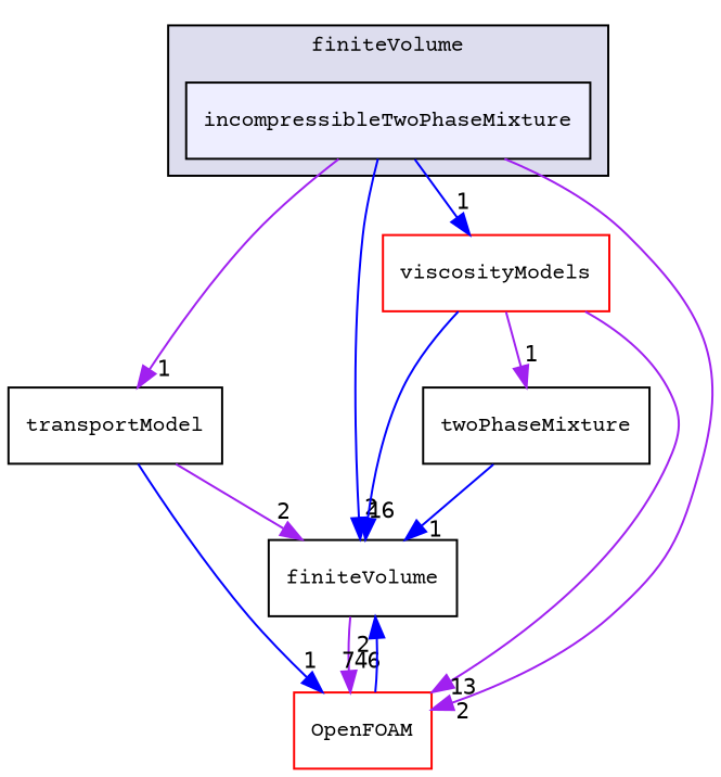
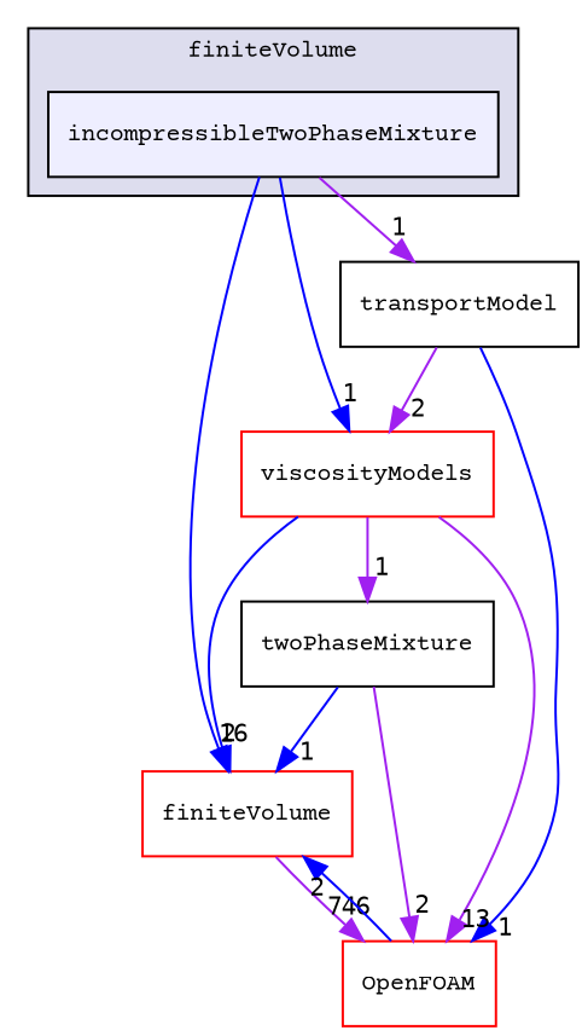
  digraph {
    compound=true
    fontname="Courier Prime"
    node [fontname="Courier Prime" fontsize=10 shape=box color=red]
    edge [color=blue fontname="Courier Prime" headlabel=1 labeldistance=1.5 labelfontname=Helvetica labelfontsize=10]
    n1 [fillcolor="#eeeeff" label=incompressibleTwoPhaseMixture pencolor=black style=filled color=""]
-   n2 [color=black label=finiteVolume]
+   n2 [label=finiteVolume]
    n3 [label=transportModel color=""]
    n4 [label=viscosityModels]
    n5 [label=OpenFOAM]
    n6 [color=black label=twoPhaseMixture]
    subgraph cluster_1 {
      bgcolor="#ddddee"
      fontsize=10
      label=finiteVolume
      pencolor=black
      n1
    }
    n1 -> n2 [headlabel=2]
    n1 -> n3 [color=purple]
    n1 -> n4
-   n1 -> n5 [color=purple headlabel=2]
+   n6 -> n5 [color=purple headlabel=2]
    n2 -> n5 [color=purple headlabel=746]
-   n3 -> n2 [color=purple headlabel=2]
+   n3 -> n4 [color=purple headlabel=2]
    n3 -> n5
    n4 -> n2 [headlabel=16]
    n4 -> n5 [color=purple headlabel=13]
    n4 -> n6 [color=purple]
    n5 -> n2 [headlabel=2]
    n6 -> n2
  }
